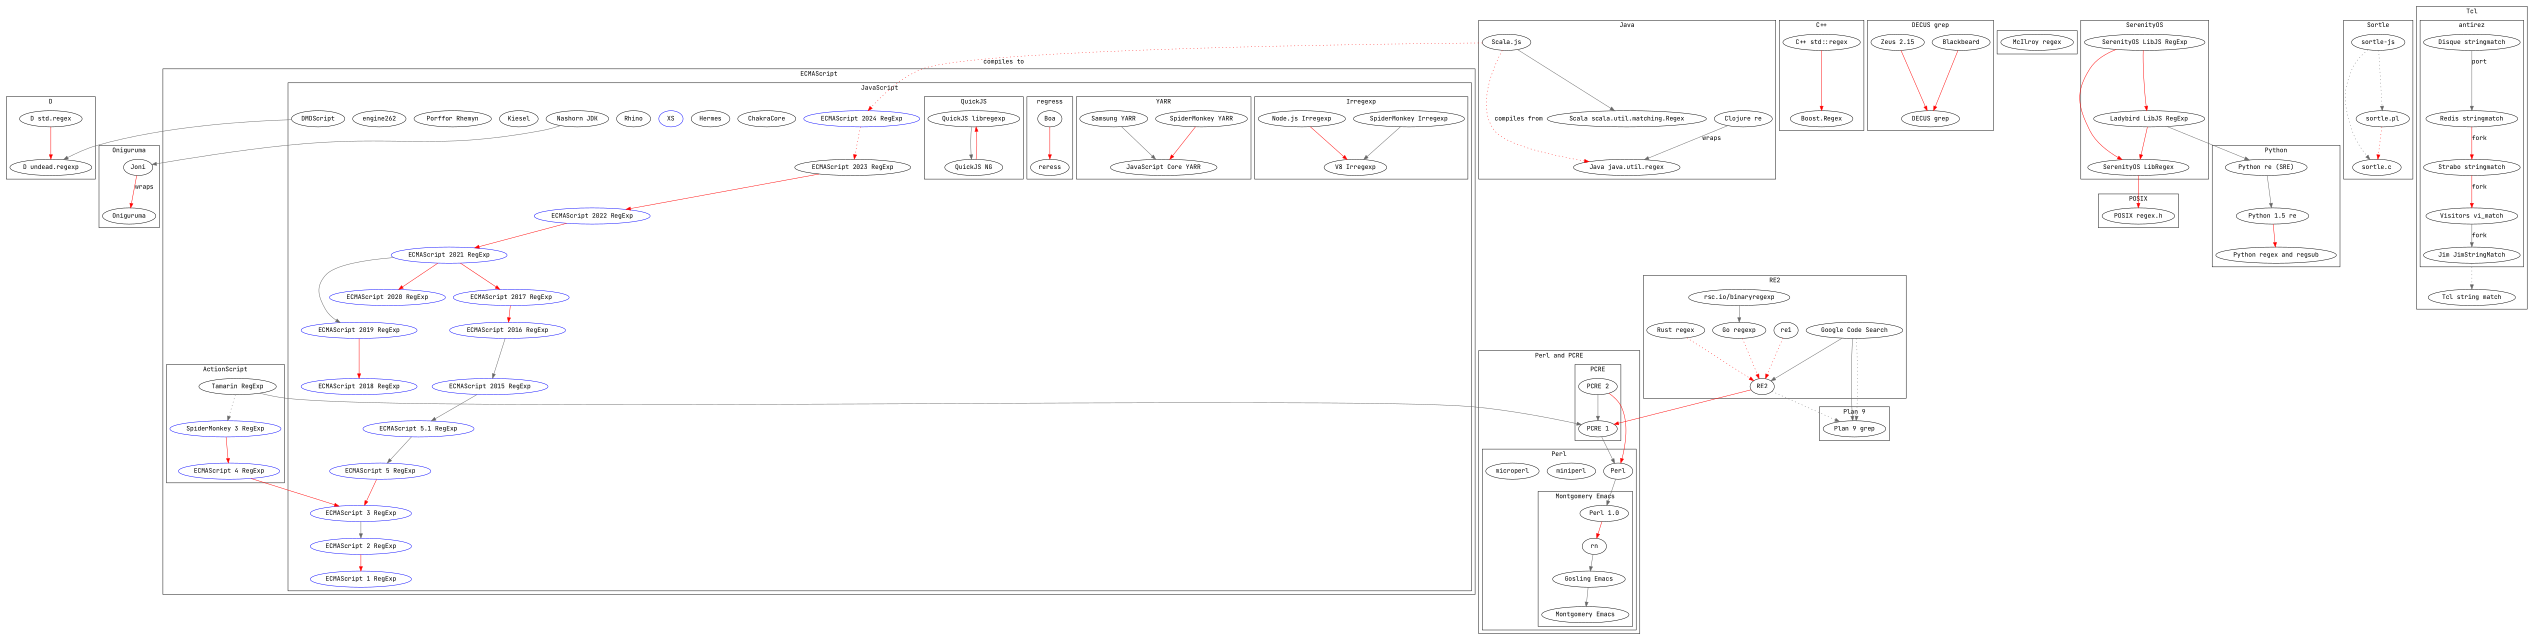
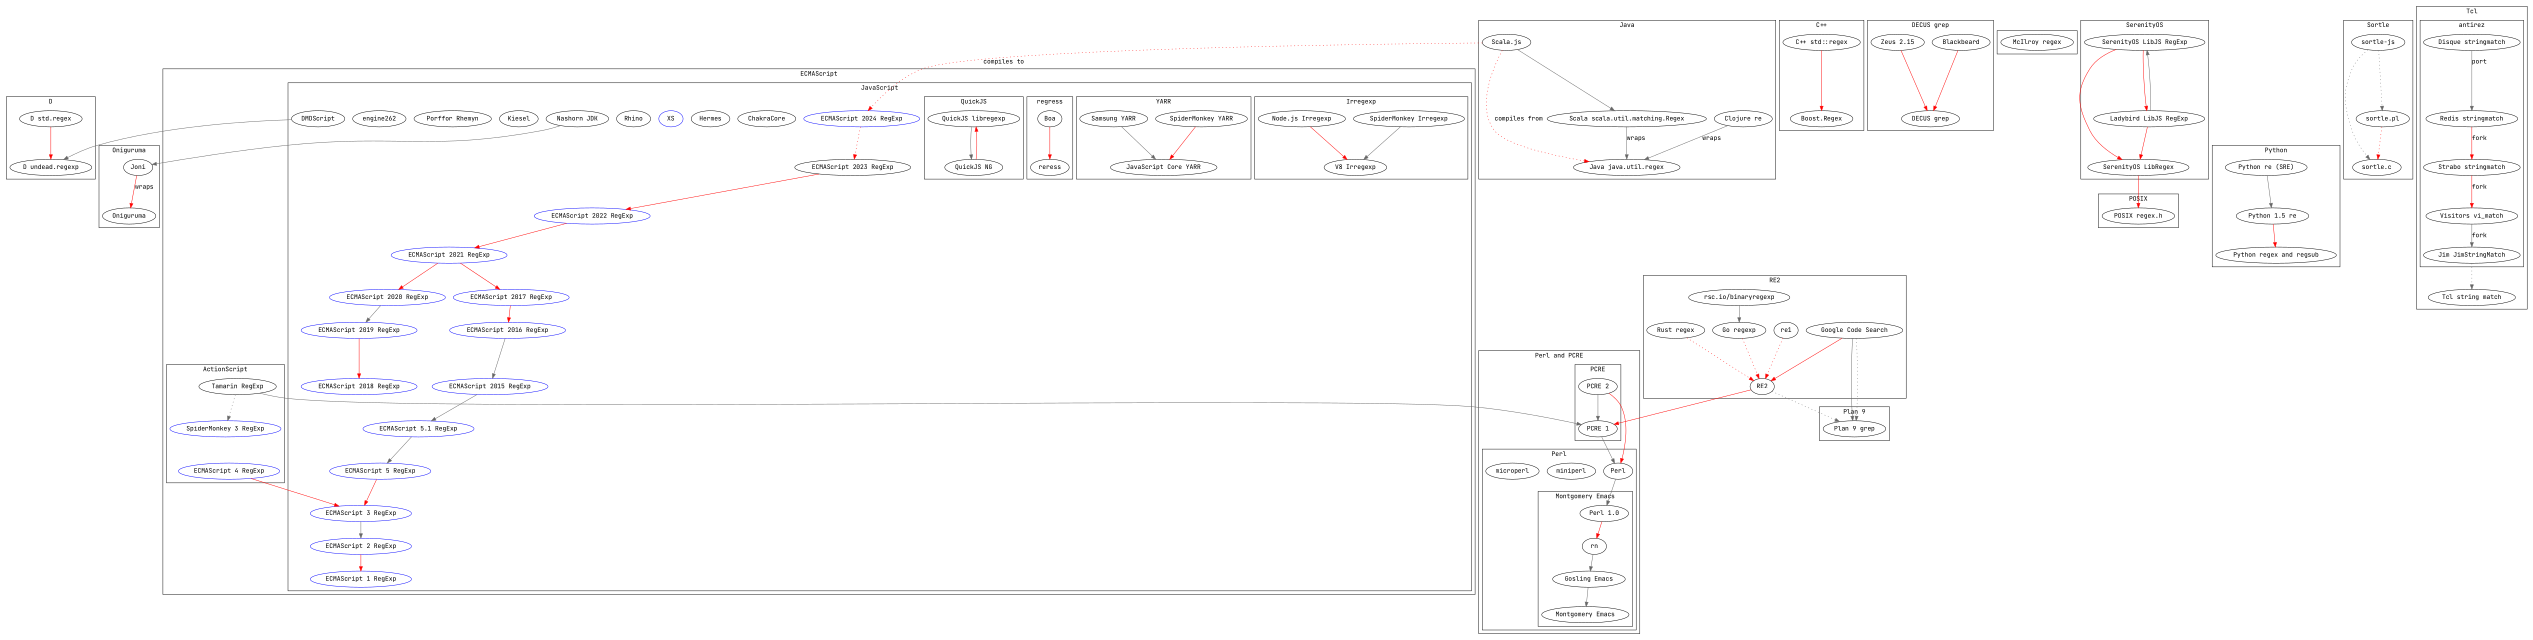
  digraph {
    compund=true
    fontname="JetBrains Mono"
    node [fontname="JetBrains Mono"]
    edge [color=red fontname="JetBrains Mono"]
    n1 [label="D std.regex"]
    n2 [label="D undead.regexp"]
    n3 [label="Boost.Regex"]
    n4 [label="C++ std::regex"]
    n5 [label=Blackbeard]
    n6 [label="DECUS grep"]
    n7 [label="Zeus 2.15"]
    n8 [label="V8 Irregexp"]
    n9 [label="SpiderMonkey Irregexp"]
    n10 [label="Node.js Irregexp"]
    n11 [label="JavaScript Core YARR"]
    n12 [label="SpiderMonkey YARR"]
    n13 [label="Samsung YARR"]
    n14 [label=reress]
    n15 [label=Boa]
    n16 [label="QuickJS libregexp"]
    n17 [label="QuickJS NG"]
    n18 [color=blue label="ECMAScript 1 RegExp"]
    n19 [color=blue label="ECMAScript 2 RegExp"]
    n20 [color=blue label="ECMAScript 3 RegExp"]
    n21 [color=blue label="ECMAScript 5 RegExp"]
    n22 [color=blue label="ECMAScript 5.1 RegExp"]
    n23 [color=blue label="ECMAScript 2015 RegExp"]
    n24 [color=blue label="ECMAScript 2016 RegExp"]
    n25 [color=blue label="ECMAScript 2017 RegExp"]
    n26 [color=blue label="ECMAScript 2018 RegExp"]
    n27 [color=blue label="ECMAScript 2019 RegExp"]
    n28 [color=blue label="ECMAScript 2020 RegExp"]
    n29 [color=blue label="ECMAScript 2021 RegExp"]
    n30 [color=blue label="ECMAScript 2022 RegExp"]
    n31 [color=black label="ECMAScript 2023 RegExp"]
    n32 [color=blue label="ECMAScript 2024 RegExp"]
    n33 [label=ChakraCore]
    n34 [label=Hermes]
    n35 [color=blue label=XS]
    n36 [label=Rhino]
    n37 [label="Nashorn JDK"]
    n38 [label=Kiesel]
    n39 [label="Porffor Rhemyn"]
    n40 [label=engine262]
    n41 [label=DMDScript]
    n42 [color=blue label="ECMAScript 4 RegExp"]
    n43 [color=blue label="SpiderMonkey 3 RegExp"]
    n44 [label="Tamarin RegExp"]
    n45 [label="Java java.util.regex"]
    n46 [label="Clojure re"]
    n47 [label="Scala scala.util.matching.Regex"]
    n48 [label="Scala.js"]
    n49 [label="McIlroy regex"]
    n50 [label=Joni]
    n51 [label=Oniguruma]
    n52 [label="Perl 1.0"]
    n53 [label=rn]
    n54 [label="Montgomery Emacs"]
    n55 [label="Gosling Emacs"]
    n56 [label=Perl]
    n57 [label=miniperl]
    n58 [label=microperl]
    n59 [label="PCRE 1"]
    n60 [label="PCRE 2"]
    n61 [label="Plan 9 grep"]
    n62 [label="POSIX regex.h"]
    n63 [label="Python regex and regsub"]
    n64 [label="Python 1.5 re"]
    n65 [label="Python re (SRE)"]
    n66 [label="Google Code Search"]
    n67 [label=RE2]
    n68 [label=re1]
    n69 [label="Go regexp"]
    n70 [label="rsc.io/binaryregexp"]
    n71 [label="Rust regex"]
    n72 [label="SerenityOS LibRegex"]
    n73 [label="SerenityOS LibJS RegExp"]
    n74 [label="Ladybird LibJS RegExp"]
    n75 [label="sortle.c"]
    n76 [label="sortle.pl"]
    n77 [label="sortle-js"]
    n78 [label="Jim JimStringMatch"]
    n79 [label="Visitors vi_match"]
    n80 [label="Strabo stringmatch"]
    n81 [label="Redis stringmatch"]
    n82 [label="Disque stringmatch"]
    n83 [label="Tcl string match"]
    subgraph cluster_1 {
      label=D
      n1
      n2
    }
    subgraph cluster_2 {
      label="C++"
      n3
      n4
    }
    subgraph cluster_3 {
      label="DECUS grep"
      n5
      n6
      n7
    }
    subgraph cluster_4 {
      label=ECMAScript
      subgraph cluster_5 {
        label=JavaScript
        n18
        n19
        n20
        n21
        n22
        n23
        n24
        n25
        n26
        n27
        n28
        n29
        n30
        n31
        n32
        n33
        n34
        n35
        n36
        n37
        n38
        n39
        n40
        n41
        subgraph cluster_6 {
          label=Irregexp
          n8
          n9
          n10
        }
        subgraph cluster_7 {
          label=YARR
          n11
          n12
          n13
        }
        subgraph cluster_8 {
          label=regress
          n14
          n15
        }
        subgraph cluster_9 {
          label=QuickJS
          n16
          n17
        }
      }
      subgraph cluster_10 {
        label=ActionScript
        n42
        n43
        n44
      }
    }
    subgraph cluster_11 {
      label=Java
      n45
      n46
      n47
      n48
    }
    subgraph cluster_12 {
      n49
    }
    subgraph cluster_13 {
      label=Oniguruma
      n50
      n51
    }
    subgraph cluster_14 {
      label="Perl and PCRE"
      subgraph cluster_15 {
        label=Perl
        n56
        n57
        n58
        subgraph cluster_16 {
          label="Montgomery Emacs"
          n52
          n53
          n54
          n55
        }
      }
      subgraph cluster_17 {
        label=PCRE
        n59
        n60
      }
    }
    subgraph cluster_18 {
      label="Plan 9"
      n61
    }
    subgraph cluster_19 {
      label=POSIX
      n62
    }
    subgraph cluster_20 {
      label=Python
      n63
      n64
      n65
    }
    subgraph cluster_21 {
      label=RE2
      n66
      n67
      n68
      n69
      n70
      n71
    }
    subgraph cluster_22 {
      label=SerenityOS
      n72
      n73
      n74
    }
    subgraph cluster_23 {
      label=Sortle
      n75
      n76
      n77
    }
    subgraph cluster_24 {
      label=Tcl
      n83
      subgraph cluster_25 {
        label=antirez
        n78
        n79
        n80
        n81
        n82
      }
    }
    n1 -> n2
    n4 -> n3
    n5 -> n6
    n7 -> n6
    n9 -> n8 [color=gray40]
    n10 -> n8
    n12 -> n11
    n13 -> n11 [color=gray40]
    n15 -> n14
    n16 -> n17 [color=gray40]
    n17 -> n16
    n19 -> n18
    n20 -> n19 [color=gray40]
    n21 -> n20
    n22 -> n21 [color=gray40]
    n23 -> n22 [color=gray40]
    n24 -> n23 [color=gray40]
    n25 -> n24
    n27 -> n26
-   n29 -> n27 [color=gray40]
+   n28 -> n27 [color=gray40]
    n29 -> n25
    n29 -> n28
    n30 -> n29
    n31 -> n30
    n32 -> n31 [style=dotted]
    n37 -> n50 [color=gray40]
    n41 -> n2 [color=gray40]
    n42 -> n20
-   n43 -> n42
    n44 -> n43 [color=gray40 style=dotted]
    n44 -> n59 [color=gray40]
    n46 -> n45 [color=gray40 label=wraps]
+   n47 -> n45 [color=gray40 label=wraps]
    n48 -> n32 [label="compiles to" style=dotted]
    n48 -> n45 [label="compiles from" style=dotted]
    n48 -> n47 [color=gray40]
    n50 -> n51 [label=wraps]
    n52 -> n53
    n53 -> n55 [color=gray40]
    n55 -> n54 [color=gray40]
    n56 -> n52 [color=gray40]
    n59 -> n56 [color=gray40]
    n60 -> n56
    n60 -> n59 [color=gray40]
    n64 -> n63
    n65 -> n64 [color=gray40]
    n66 -> n61 [color=gray40]
    n66 -> n61 [color=gray40 style=dotted]
-   n66 -> n67 [color=gray40]
+   n66 -> n67
    n67 -> n59
    n67 -> n61 [color=gray40 style=dotted]
    n68 -> n67 [style=dotted]
    n69 -> n67 [style=dotted]
    n70 -> n69 [color=gray40]
    n71 -> n67 [style=dotted]
    n72 -> n62
    n73 -> n72
    n73 -> n74
    n74 -> n72
-   n74 -> n65 [color=gray40]
+   n74 -> n73 [color=gray40]
    n76 -> n75 [style=dotted]
    n77 -> n75 [color=gray40 style=dotted]
    n77 -> n76 [color=gray40 style=dotted]
    n78 -> n83 [color=gray40 style=dotted]
    n79 -> n78 [color=gray40 label=fork]
    n80 -> n79 [label=fork]
    n81 -> n80 [label=fork]
    n82 -> n81 [color=gray40 label=port]
  }
